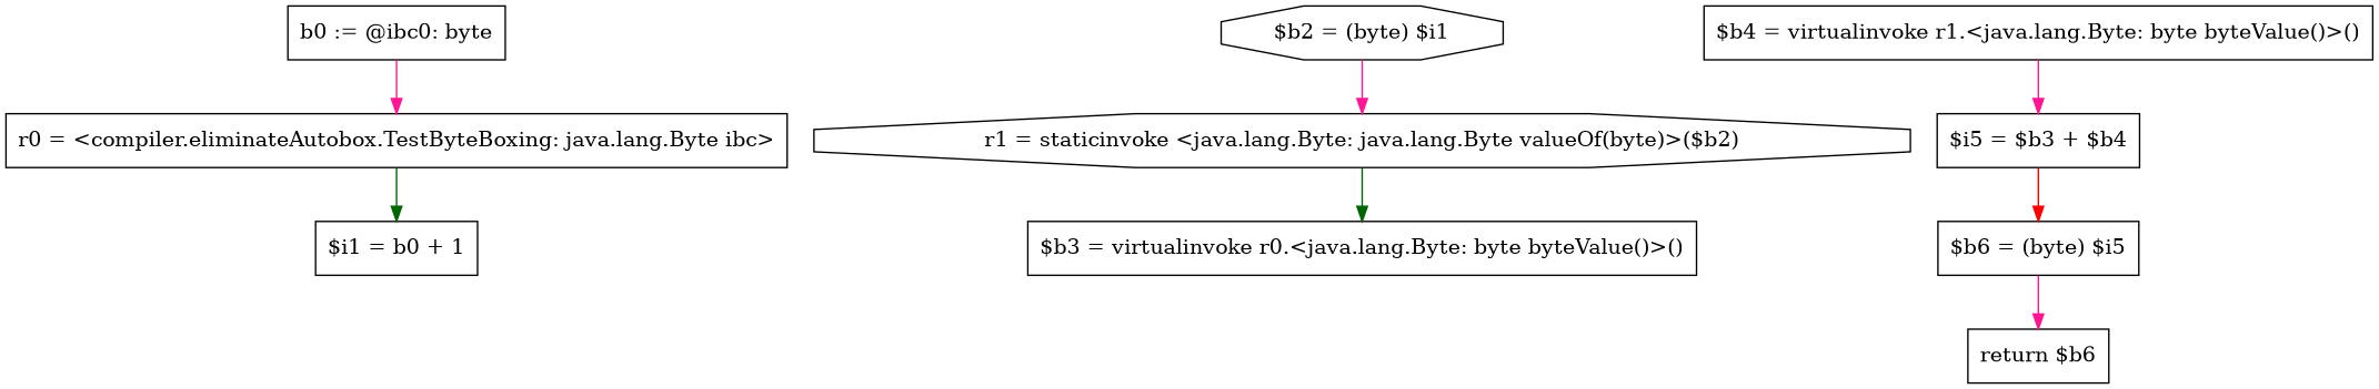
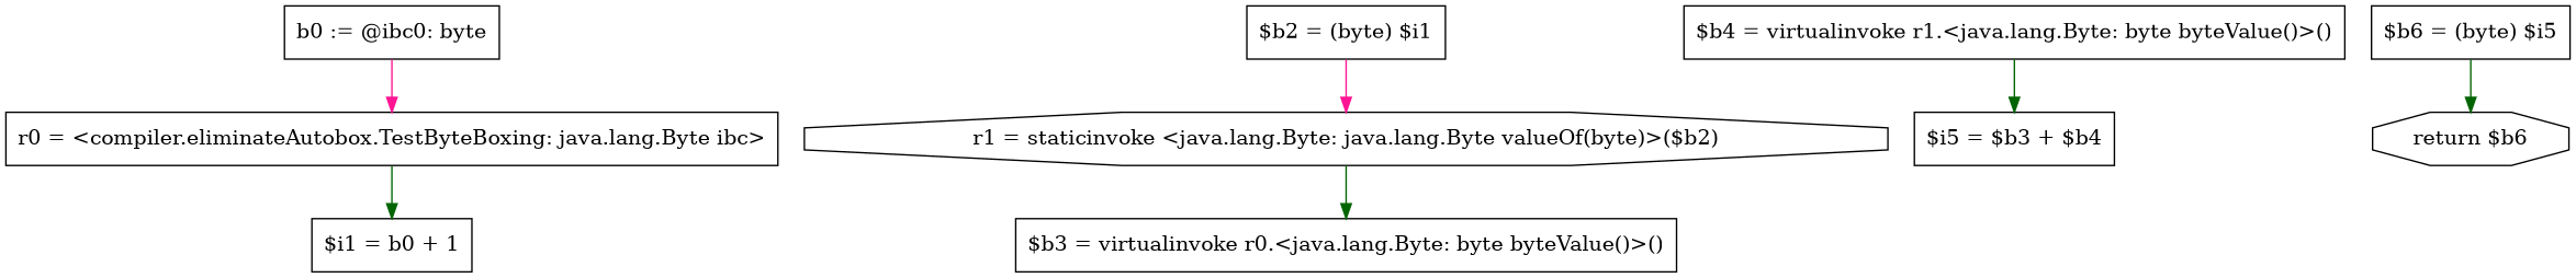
  digraph {
    node [shape=box]
    edge [color=darkgreen]
    n1 [label="b0 := @ibc0: byte"]
    "r0 = <compiler.eliminateAutobox.TestByteBoxing: java.lang.Byte ibc>"
    "$i1 = b0 + 1"
-   "$b2 = (byte) $i1" [shape=octagon]
+   "$b2 = (byte) $i1"
    "r1 = staticinvoke <java.lang.Byte: java.lang.Byte valueOf(byte)>($b2)" [shape=octagon]
    "$b3 = virtualinvoke r0.<java.lang.Byte: byte byteValue()>()"
    "$b4 = virtualinvoke r1.<java.lang.Byte: byte byteValue()>()"
    "$i5 = $b3 + $b4"
    "$b6 = (byte) $i5"
-   "return $b6"
+   "return $b6" [shape=octagon]
    n1 -> "r0 = <compiler.eliminateAutobox.TestByteBoxing: java.lang.Byte ibc>" [color=deeppink]
    "r0 = <compiler.eliminateAutobox.TestByteBoxing: java.lang.Byte ibc>" -> "$i1 = b0 + 1"
    "$b2 = (byte) $i1" -> "r1 = staticinvoke <java.lang.Byte: java.lang.Byte valueOf(byte)>($b2)" [color=deeppink]
    "r1 = staticinvoke <java.lang.Byte: java.lang.Byte valueOf(byte)>($b2)" -> "$b3 = virtualinvoke r0.<java.lang.Byte: byte byteValue()>()"
-   "$b4 = virtualinvoke r1.<java.lang.Byte: byte byteValue()>()" -> "$i5 = $b3 + $b4" [color=deeppink]
-   "$i5 = $b3 + $b4" -> "$b6 = (byte) $i5" [color=red]
-   "$b6 = (byte) $i5" -> "return $b6" [color=deeppink]
+   "$b4 = virtualinvoke r1.<java.lang.Byte: byte byteValue()>()" -> "$i5 = $b3 + $b4"
+   "$b6 = (byte) $i5" -> "return $b6"
  }
